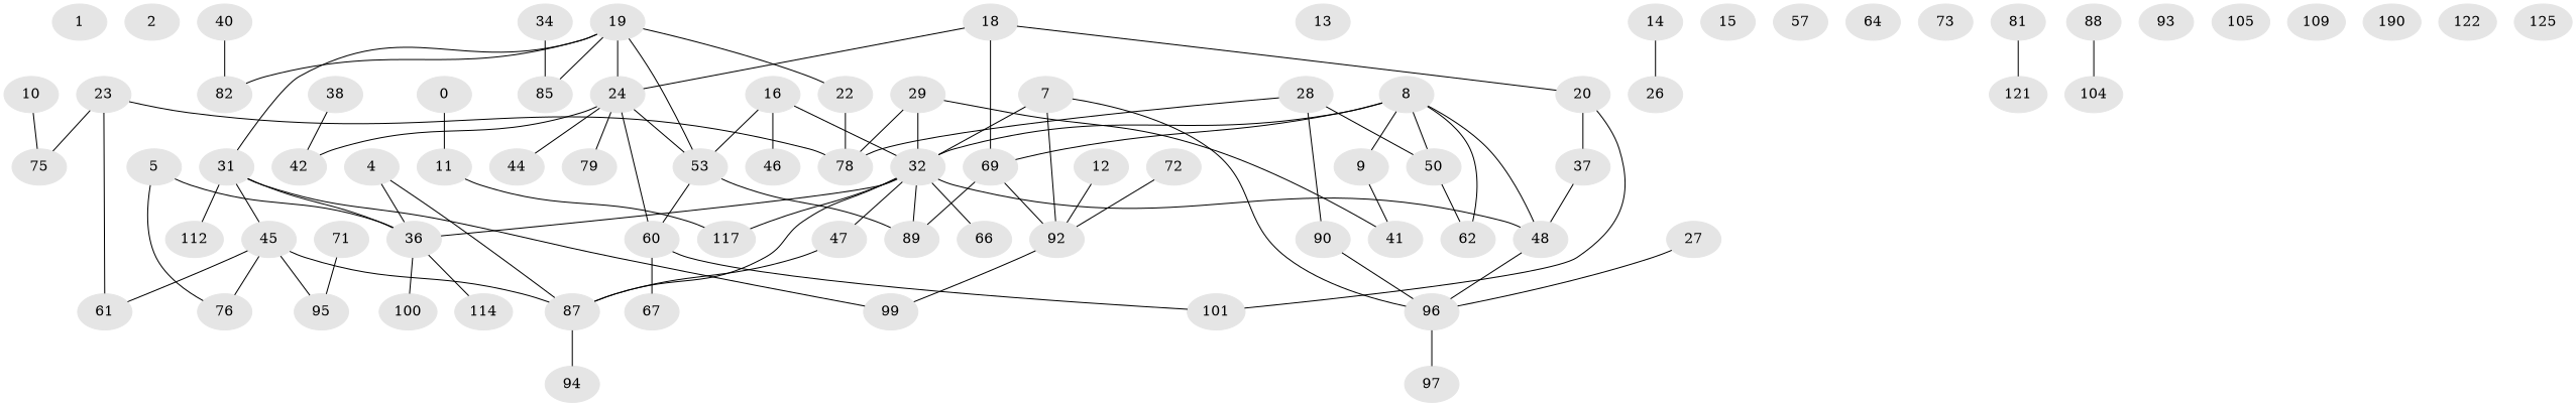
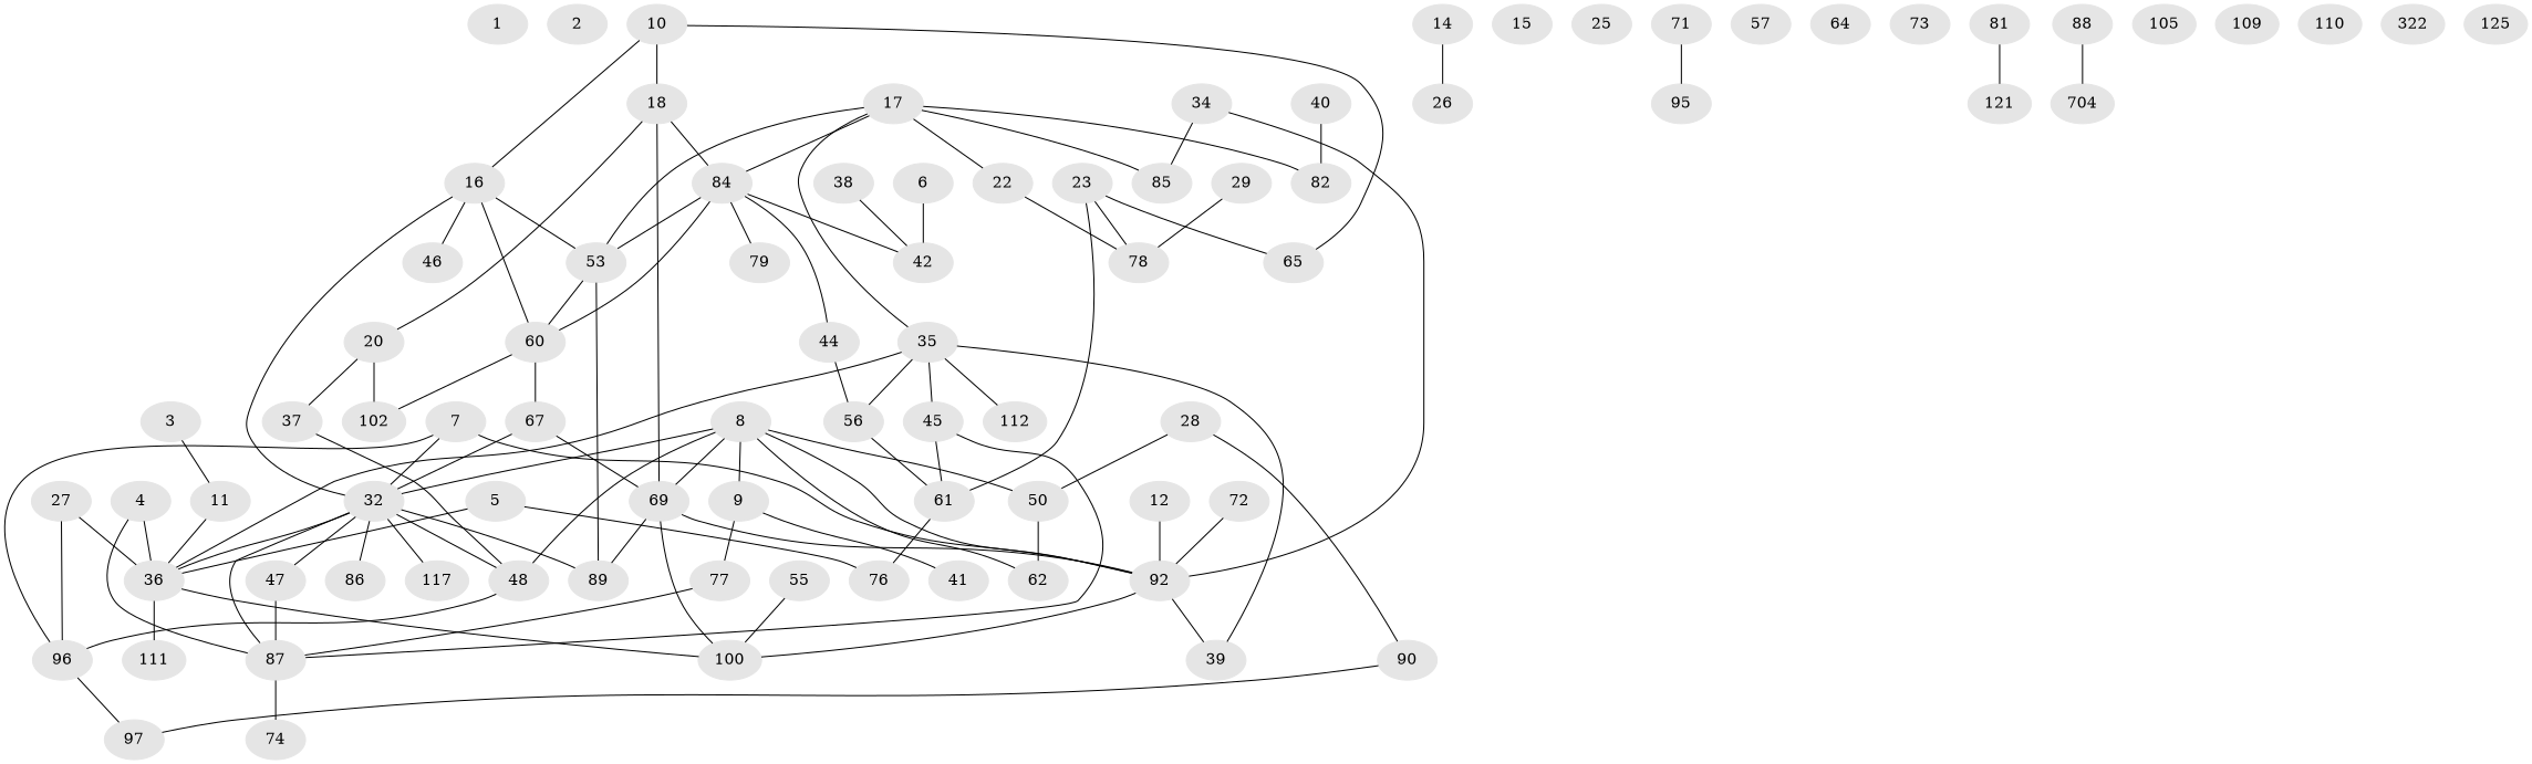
  graph {
    node [color=gray90 style=filled]
    1
    2
    11 [super="+113"]
    36 [super="+83"]
-   3 [label=0]
+   3
    4 [super="+43"]
    87 [super="+102"]
    100 [super="+108"]
-   111 [label=114]
-   94
+   111
+   94 [label=74]
    5 [super="+30"]
    76
    42 [super="+51"]
+   6
    7 [super="+19"]
    32 [super="+54"]
    92 [super="+103"]
    96 [super="+98"]
    48 [super="+63"]
    47
-   66
+   66 [label=86]
    89
    117
-   99
+   99 [label=39]
    97
    8 [super="+114"]
    9 [super="+52"]
    50 [super="+74"]
    62
    69 [super="+70"]
    41
+   77
    10 [super="+35"]
    16 [super="+81"]
    18
-   75
+   75 [label=65]
    46 [super="+58"]
    53 [super="+59"]
    60 [super="+86"]
-   24 [super="+123"]
+   24 [super="+123" label=84]
    20 [super="+115"]
-   31 [super="+68"]
+   31 [super="+68" label=35]
    45 [super="+107"]
+   56 [super="+106"]
    112
    12
-   13
    26 [super="+120"]
    14
    15
-   101
+   101 [label=102]
    67
-   17 [super="+33" label=19]
+   17 [super="+33"]
    22
    82 [super="+119"]
    85
    78 [super="+124"]
    44 [super="+49"]
    79
    37 [super="+84"]
    23 [super="+65"]
    61 [super="+126"]
+   25
    27 [super="+39"]
    28
    90
    29
    95
    34 [super="+118"]
    38
    40
+   55
    57
    64
    71
    72
    73
    n78 [label=81]
    121
    88
-   104
-   93
+   104 [label=704]
    105
    109
-   110 [label=190]
-   122
+   110
+   122 [label=322]
    125
-   11 -- 117
+   11 -- 36
    36 -- 100
    36 -- 111
    3 -- 11
    4 -- 36
    4 -- 87
    87 -- 94
    5 -- 36
    5 -- 76
+   6 -- 42
    7 -- 32
    7 -- 92
    7 -- 96
    32 -- 36
    32 -- 87
    32 -- 48
    32 -- 47
    32 -- 66
    32 -- 89
    32 -- 117
+   92 -- 100
    92 -- 99
    96 -- 97
    48 -- 96
    47 -- 87
    8 -- 32
+   8 -- 92
    8 -- 48
    8 -- 9
    8 -- 50
    8 -- 62
    8 -- 69
    9 -- 41
+   9 -- 77
    50 -- 62
+   69 -- 100
    69 -- 92
    69 -- 89
+   77 -- 87
+   10 -- 16
+   10 -- 18
    10 -- 75
    16 -- 32
    16 -- 46
    16 -- 53
+   16 -- 60
    18 -- 69
    18 -- 24
    18 -- 20
    53 -- 89
    53 -- 60
    60 -- 101
    60 -- 67
    24 -- 42
    24 -- 53
    24 -- 60
    24 -- 44
    24 -- 79
    20 -- 101
    20 -- 37
    31 -- 36
    31 -- 99
    31 -- 45
+   31 -- 56
    31 -- 112
    45 -- 87
    45 -- 61
-   45 -- 95
+   56 -- 61
    12 -- 92
    14 -- 26
+   67 -- 69
    17 -- 53
    17 -- 24
    17 -- 31
    17 -- 22
    17 -- 82
    17 -- 85
    22 -- 78
+   44 -- 56
    37 -- 48
    23 -- 75
    23 -- 78
    23 -- 61
-   45 -- 76
+   61 -- 76
+   27 -- 36
    27 -- 96
    28 -- 50
-   28 -- 78
    28 -- 90
-   90 -- 96
-   29 -- 32
-   29 -- 41
+   90 -- 97
+   67 -- 32
    29 -- 78
+   34 -- 92
    34 -- 85
    38 -- 42
    40 -- 82
+   55 -- 100
    71 -- 95
    72 -- 92
    n78 -- 121
    88 -- 104
  }
